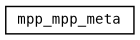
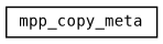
  digraph {
    rankdir=TB
    fontname="DejaVu Sans Mono"
-   n1 [color=black fillcolor=white fontname="DejaVu Sans Mono" fontsize=10 height=0.2 label=mpp_mpp_meta shape=record style=filled width=0.4]
+   n1 [color=black fillcolor=white fontname="DejaVu Sans Mono" fontsize=10 height=0.2 label=mpp_copy_meta shape=record style=filled width=0.4]
  }
